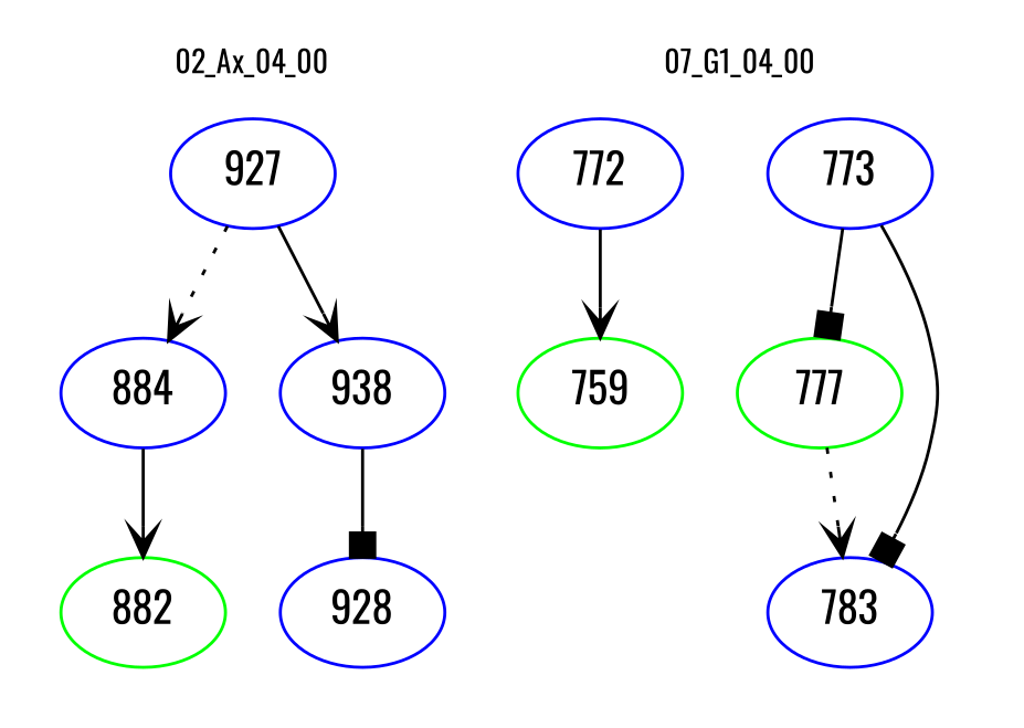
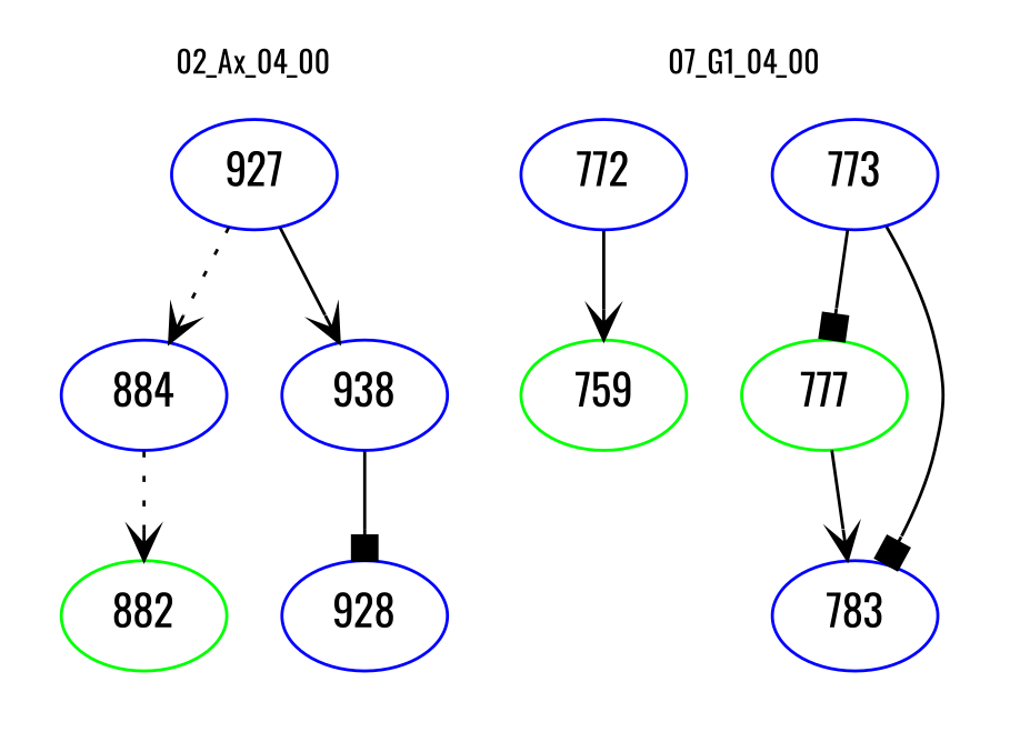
  digraph {
    fontname=Oswald
    node [color=blue fontname=Oswald]
    edge [arrowhead=vee color=black fontname=Oswald style=solid]
    n1 [label=927]
    n2 [label=884]
    n3 [label=938]
    n4 [color=green label=882]
    n5 [label=928]
    n6 [label=773]
    n7 [label=772]
    n8 [color=green label=777]
    n9 [color=green label=759]
    n10 [label=783]
    subgraph cluster_1 {
      color=white
      fontsize=10
      label="02_Ax_04_00"
      n1
      n2
      n3
      n4
      n5
    }
    subgraph cluster_2 {
      color=white
      fontsize=10
      label="07_G1_04_00"
      n6
      n7
      n8
      n9
      n10
    }
    n1 -> n2 [style=dotted]
    n1 -> n3
-   n2 -> n4
+   n2 -> n4 [style=dotted]
    n3 -> n5 [arrowhead=box]
    n6 -> n8 [arrowhead=box]
    n6 -> n10 [arrowhead=box]
    n7 -> n9
-   n8 -> n10 [style=dotted]
+   n8 -> n10
  }
